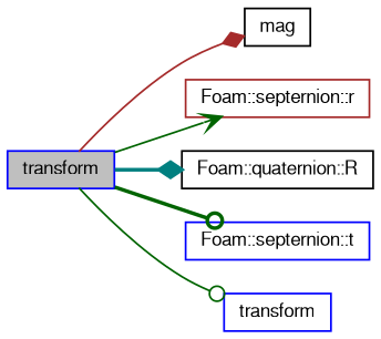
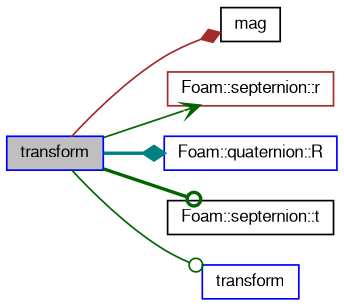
  digraph {
    rankdir=LR
    node [color=black fontname=FreeSans fontsize=10 shape=record]
    edge [arrowhead=diamond color=darkgreen fontname=FreeSans fontsize=10 labelfontname=FreeSans labelfontsize=10 style=solid]
    n1 [color=blue fillcolor=grey75 fontcolor=black height=0.2 label=transform style=filled width=0.4]
    n2 [height=0.2 label=mag width=0.4]
    n3 [color=brown height=0.2 label="Foam::septernion::r" width=0.4]
-   n4 [height=0.2 label="Foam::quaternion::R" width=0.4]
-   n5 [color=blue height=0.2 label="Foam::septernion::t" width=0.4]
+   n4 [color=blue height=0.2 label="Foam::quaternion::R" width=0.4]
+   n5 [height=0.2 label="Foam::septernion::t" width=0.4]
    n6 [color=blue height=0.2 label=transform width=0.4]
    n1 -> n2 [color=brown]
    n1 -> n3 [arrowhead=vee]
    n1 -> n4 [color=teal style=bold]
    n1 -> n5 [arrowhead=odot style=bold]
    n1 -> n6 [arrowhead=odot]
  }
